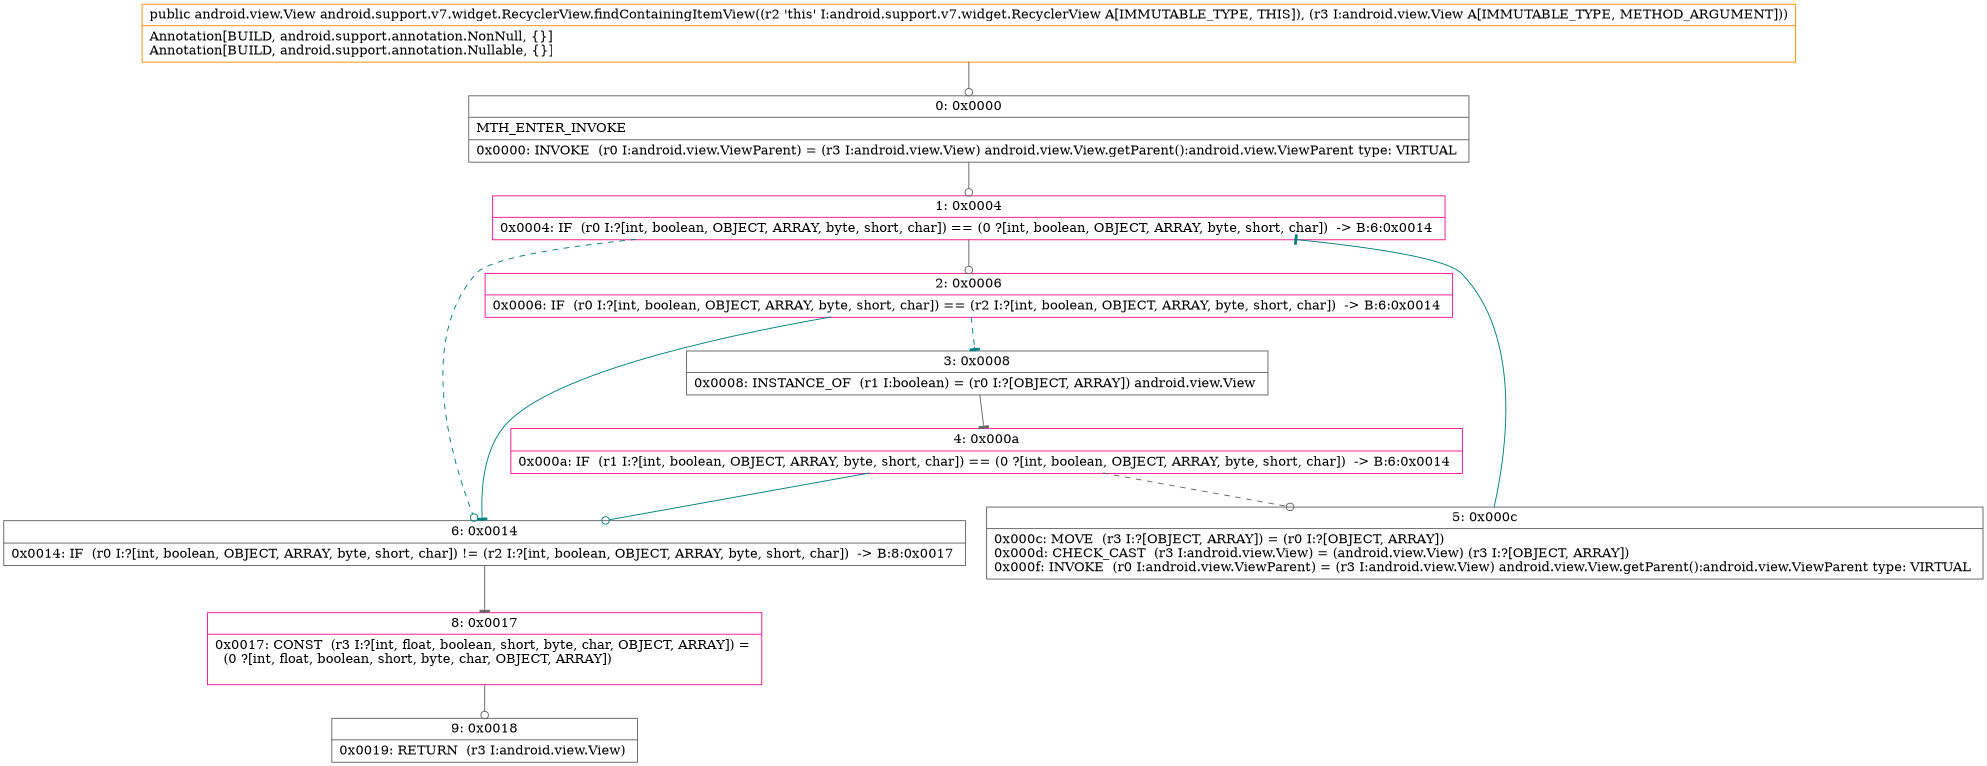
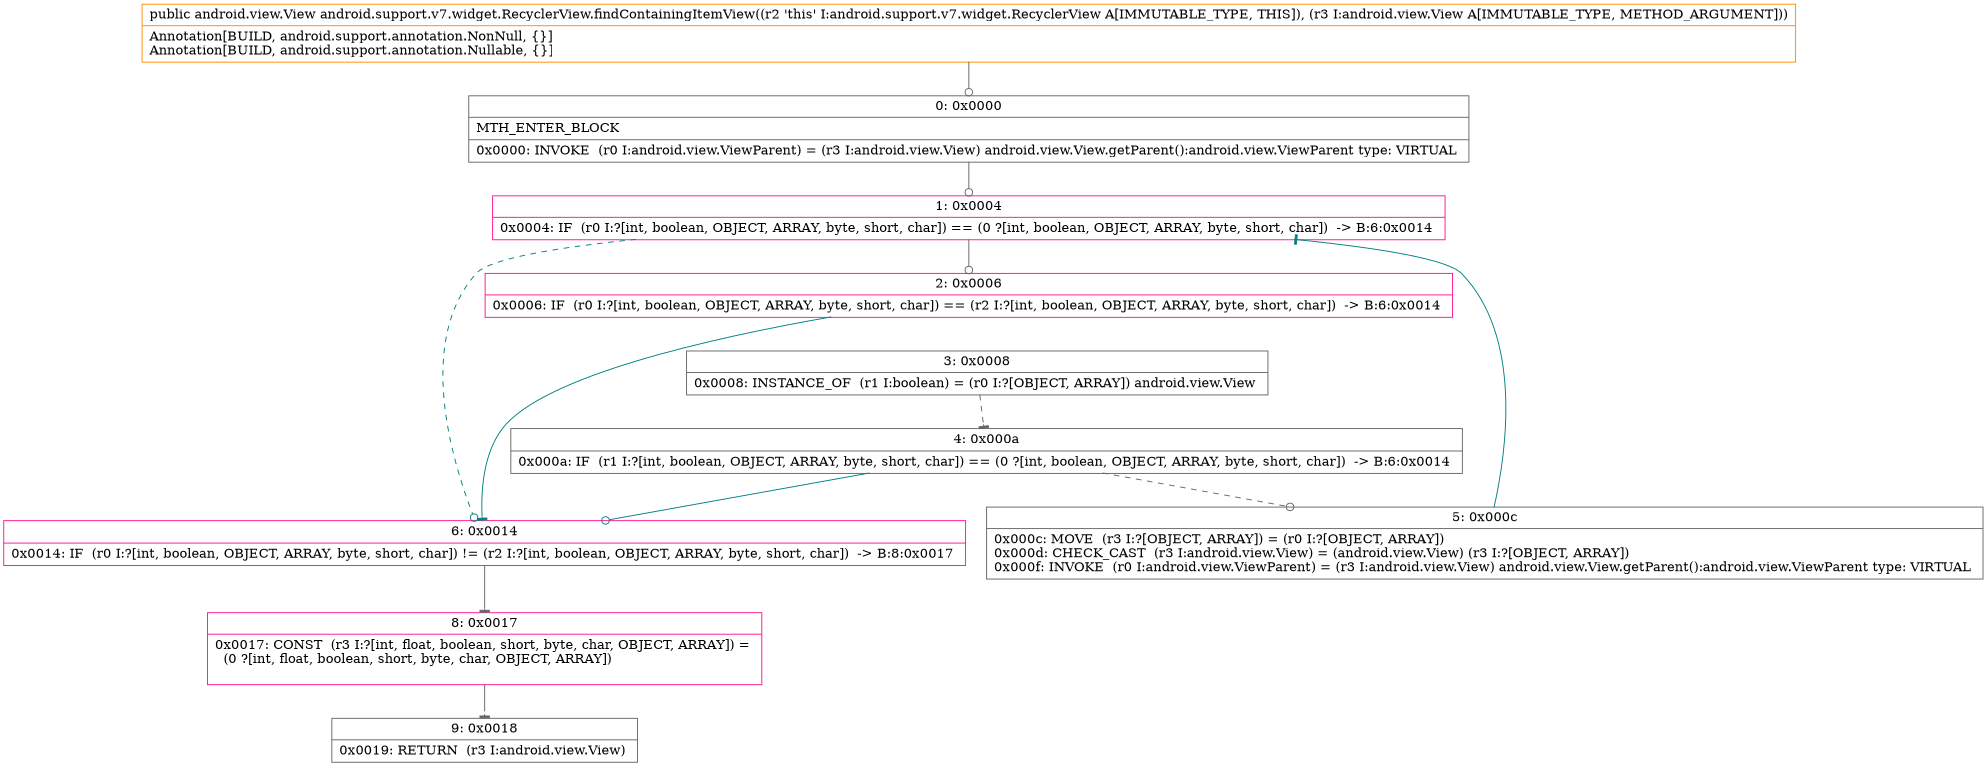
  digraph {
    node [color=deeppink shape=record]
    edge [arrowhead=odot color=gray40]
-   n1 [color=gray40 label="{0\:\ 0x0000|MTH_ENTER_INVOKE\l|0x0000: INVOKE  (r0 I:android.view.ViewParent) = (r3 I:android.view.View) android.view.View.getParent():android.view.ViewParent type: VIRTUAL \l}"]
+   n1 [color=gray40 label="{0\:\ 0x0000|MTH_ENTER_BLOCK\l|0x0000: INVOKE  (r0 I:android.view.ViewParent) = (r3 I:android.view.View) android.view.View.getParent():android.view.ViewParent type: VIRTUAL \l}"]
    n2 [label="{1\:\ 0x0004|0x0004: IF  (r0 I:?[int, boolean, OBJECT, ARRAY, byte, short, char]) == (0 ?[int, boolean, OBJECT, ARRAY, byte, short, char])  \-\> B:6:0x0014 \l}"]
    n3 [label="{2\:\ 0x0006|0x0006: IF  (r0 I:?[int, boolean, OBJECT, ARRAY, byte, short, char]) == (r2 I:?[int, boolean, OBJECT, ARRAY, byte, short, char])  \-\> B:6:0x0014 \l}"]
-   n4 [color=gray40 label="{6\:\ 0x0014|0x0014: IF  (r0 I:?[int, boolean, OBJECT, ARRAY, byte, short, char]) != (r2 I:?[int, boolean, OBJECT, ARRAY, byte, short, char])  \-\> B:8:0x0017 \l}"]
+   n4 [label="{6\:\ 0x0014|0x0014: IF  (r0 I:?[int, boolean, OBJECT, ARRAY, byte, short, char]) != (r2 I:?[int, boolean, OBJECT, ARRAY, byte, short, char])  \-\> B:8:0x0017 \l}"]
    n5 [color=gray40 label="{3\:\ 0x0008|0x0008: INSTANCE_OF  (r1 I:boolean) = (r0 I:?[OBJECT, ARRAY]) android.view.View \l}"]
    n6 [label="{8\:\ 0x0017|0x0017: CONST  (r3 I:?[int, float, boolean, short, byte, char, OBJECT, ARRAY]) = \l  (0 ?[int, float, boolean, short, byte, char, OBJECT, ARRAY])\l \l}"]
-   n7 [label="{4\:\ 0x000a|0x000a: IF  (r1 I:?[int, boolean, OBJECT, ARRAY, byte, short, char]) == (0 ?[int, boolean, OBJECT, ARRAY, byte, short, char])  \-\> B:6:0x0014 \l}"]
+   n7 [color=gray40 label="{4\:\ 0x000a|0x000a: IF  (r1 I:?[int, boolean, OBJECT, ARRAY, byte, short, char]) == (0 ?[int, boolean, OBJECT, ARRAY, byte, short, char])  \-\> B:6:0x0014 \l}"]
    n8 [color=gray40 label="{5\:\ 0x000c|0x000c: MOVE  (r3 I:?[OBJECT, ARRAY]) = (r0 I:?[OBJECT, ARRAY]) \l0x000d: CHECK_CAST  (r3 I:android.view.View) = (android.view.View) (r3 I:?[OBJECT, ARRAY]) \l0x000f: INVOKE  (r0 I:android.view.ViewParent) = (r3 I:android.view.View) android.view.View.getParent():android.view.ViewParent type: VIRTUAL \l}"]
    n9 [color=gray40 label="{9\:\ 0x0018|0x0019: RETURN  (r3 I:android.view.View) \l}"]
    n10 [color=darkorange label="{public android.view.View android.support.v7.widget.RecyclerView.findContainingItemView((r2 'this' I:android.support.v7.widget.RecyclerView A[IMMUTABLE_TYPE, THIS]), (r3 I:android.view.View A[IMMUTABLE_TYPE, METHOD_ARGUMENT]))  | Annotation[BUILD, android.support.annotation.NonNull, \{\}]\lAnnotation[BUILD, android.support.annotation.Nullable, \{\}]\l}"]
    n1 -> n2
    n2 -> n3 [style=solid]
    n2 -> n4 [color=teal style=dashed]
    n3 -> n4 [arrowhead=tee color=teal]
-   n3 -> n5 [arrowhead=tee color=teal style=dashed]
    n4 -> n6 [arrowhead=tee]
-   n5 -> n7 [arrowhead=tee]
-   n6 -> n9
+   n5 -> n7 [arrowhead=tee style=dashed]
+   n6 -> n9 [arrowhead=tee]
    n7 -> n4 [color=teal]
    n7 -> n8 [style=dashed]
    n8 -> n2 [arrowhead=tee color=teal]
    n10 -> n1
  }
